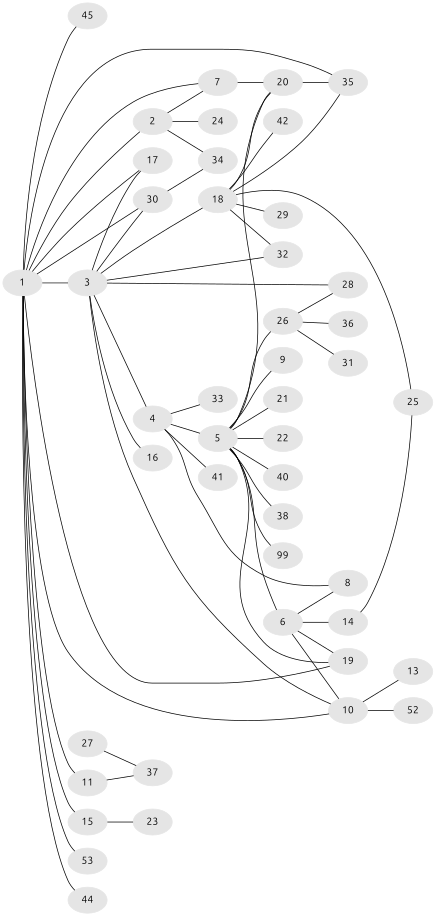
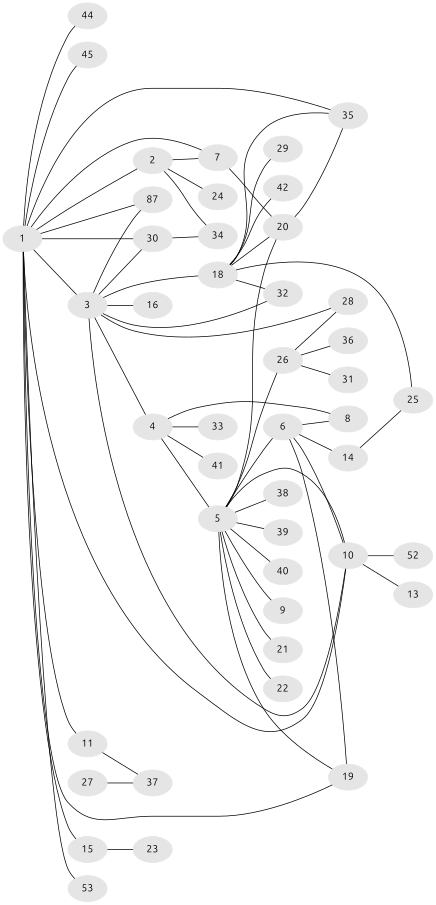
  graph {
    fontname=Ubuntu
    rankdir=LR
    node [color=gray90 fontname=Ubuntu style=filled]
    edge [fontname=Ubuntu weight=1.0]
    1
    2
    3
    7
    11
    15
-   17
+   17 [label=87]
    19
    30
    35
    n11 [label=53]
    44
    45
    10
    24
    34
    4
    16
    18
    28
    32
    20
    37
    23
    27
    5
    8
    33
    41
    13
    n31 [label=52]
    25
    29
    42
    6
    9
    21
    22
    26
    38
-   39 [label=99]
+   39
    40
    14
    31
    36
    1 -- 2
    1 -- 3
    1 -- 7
    1 -- 11
    1 -- 15
    1 -- 17
    1 -- 19
    1 -- 30
    1 -- 35
    1 -- n11
    1 -- 44
    1 -- 45
    1 -- 10
    2 -- 7
    2 -- 24
    2 -- 34
    3 -- 17
    3 -- 30
    3 -- 10
    3 -- 4
    3 -- 16
    3 -- 18
    3 -- 28
    3 -- 32
    7 -- 20 [weight=6.0]
    11 -- 37
    15 -- 23
    30 -- 34
    10 -- 13
    10 -- n31 [weight=3.0]
    4 -- 5
    4 -- 8
    4 -- 33
    4 -- 41
    18 -- 35
    18 -- 32
    18 -- 20
    18 -- 25
    18 -- 29
    18 -- 42
    20 -- 35
    27 -- 37
    5 -- 19
+   5 -- 10
    5 -- 20
    5 -- 6
    5 -- 9
    5 -- 21
    5 -- 22
    5 -- 26
    5 -- 38
    5 -- 39
    5 -- 40
    6 -- 19
    6 -- 10
    6 -- 8
    6 -- 14
    26 -- 28
    26 -- 31
    26 -- 36
    14 -- 25
  }
